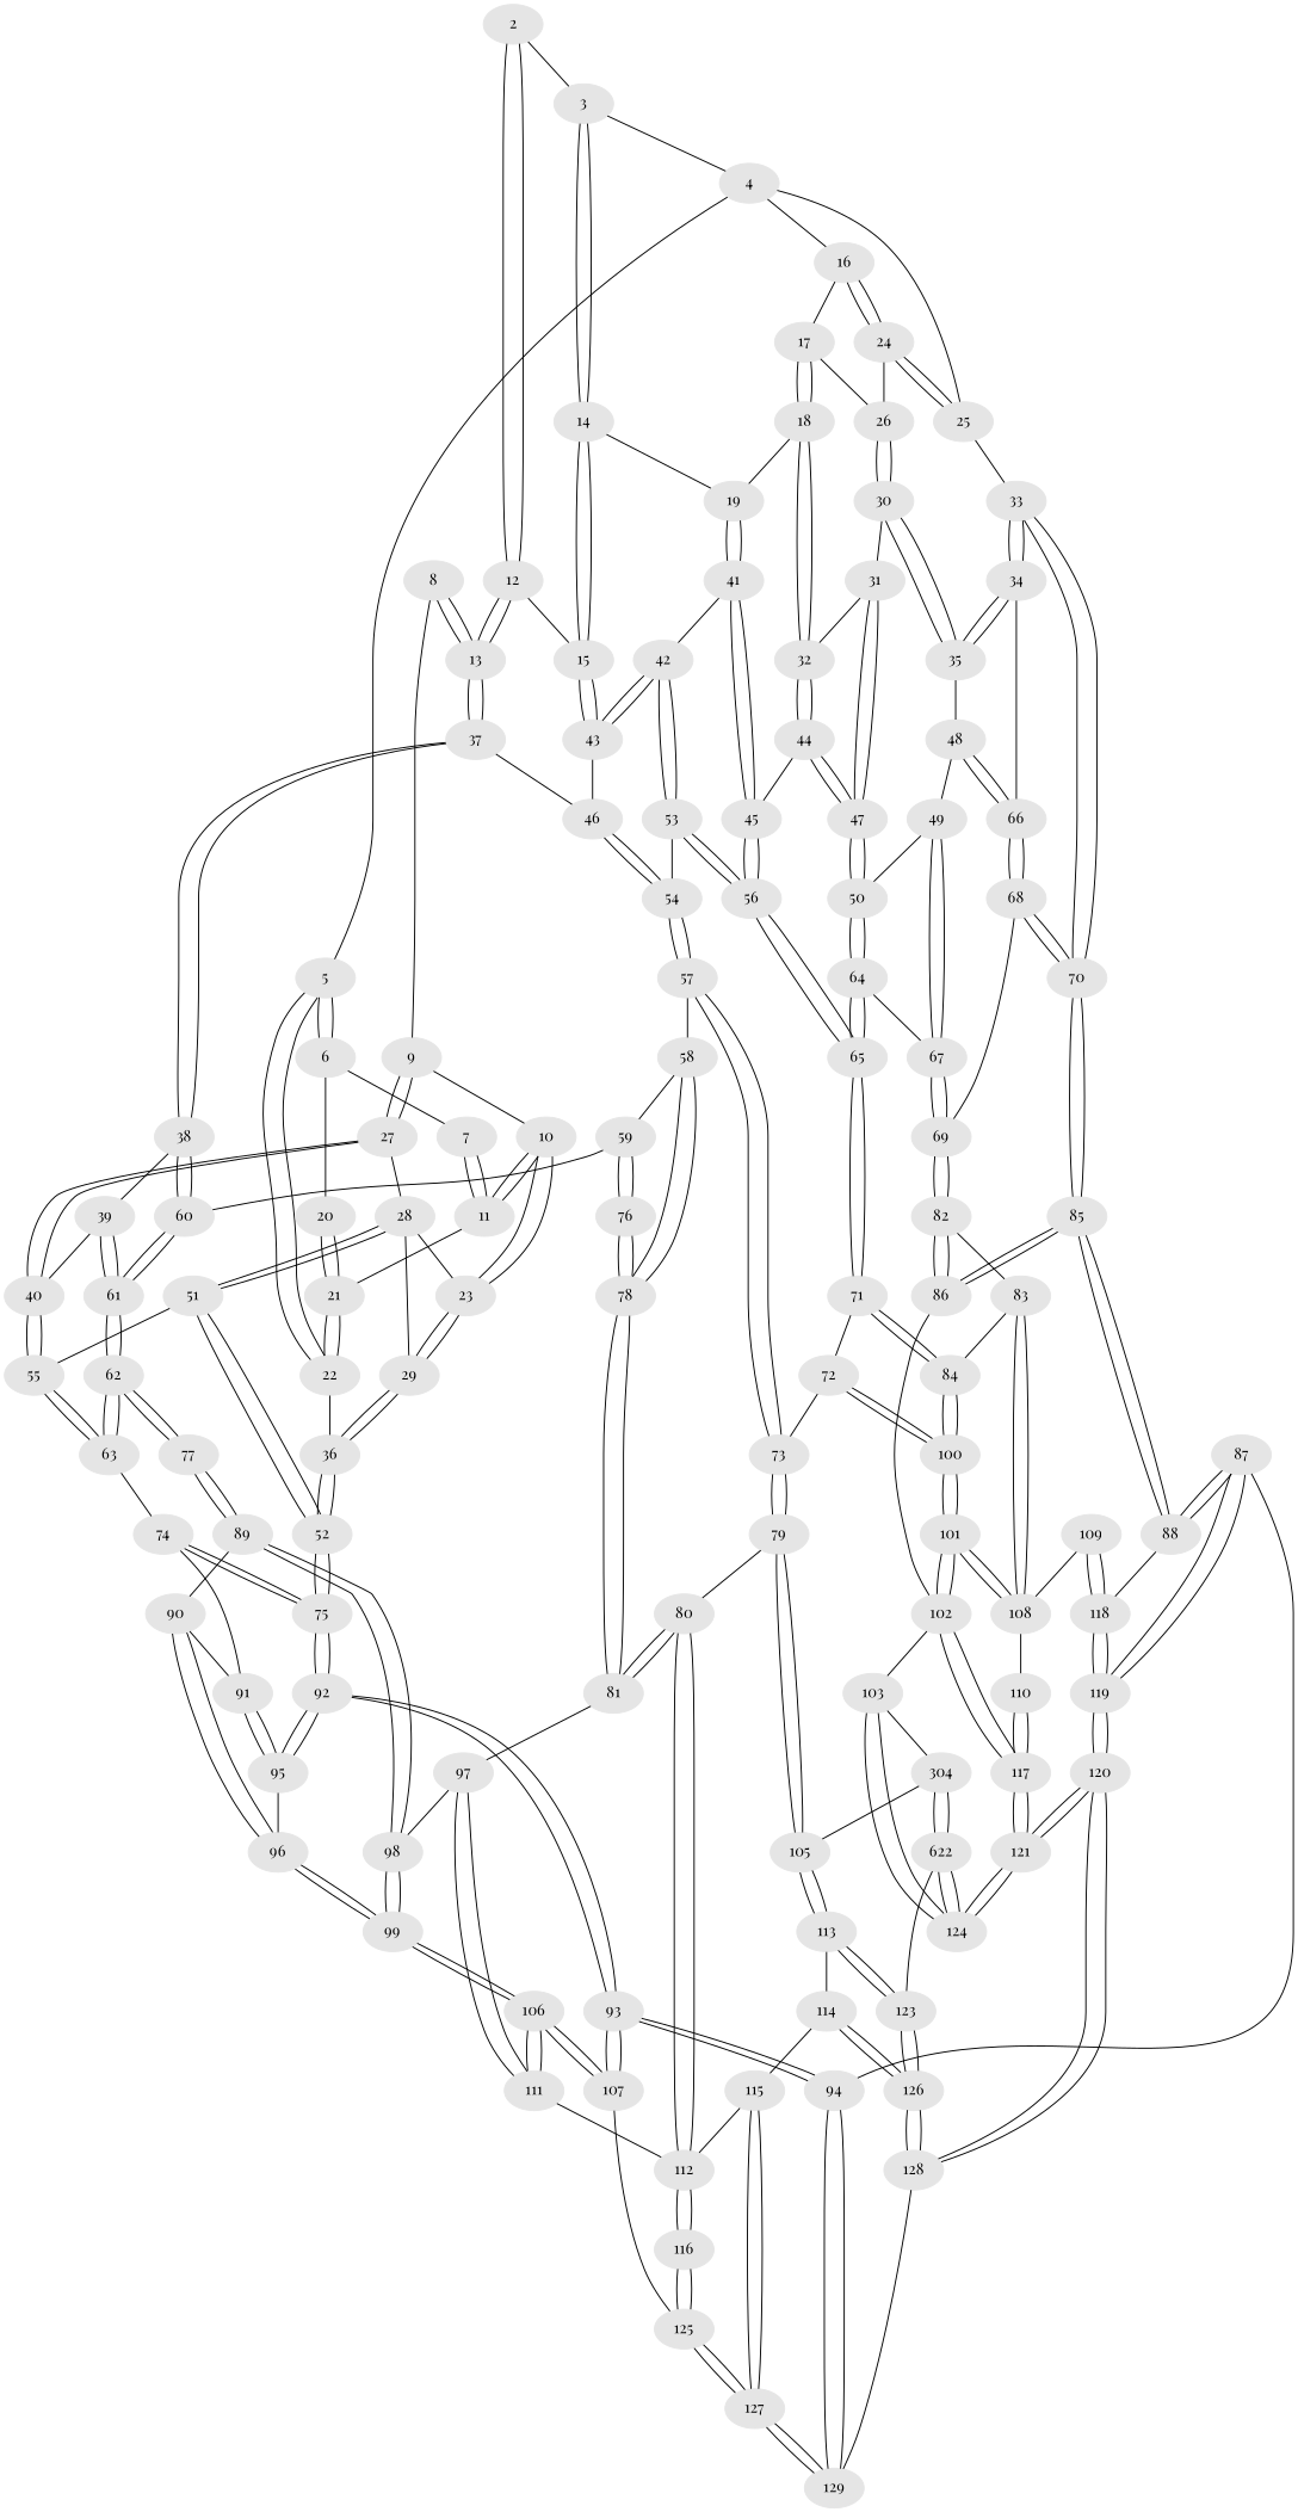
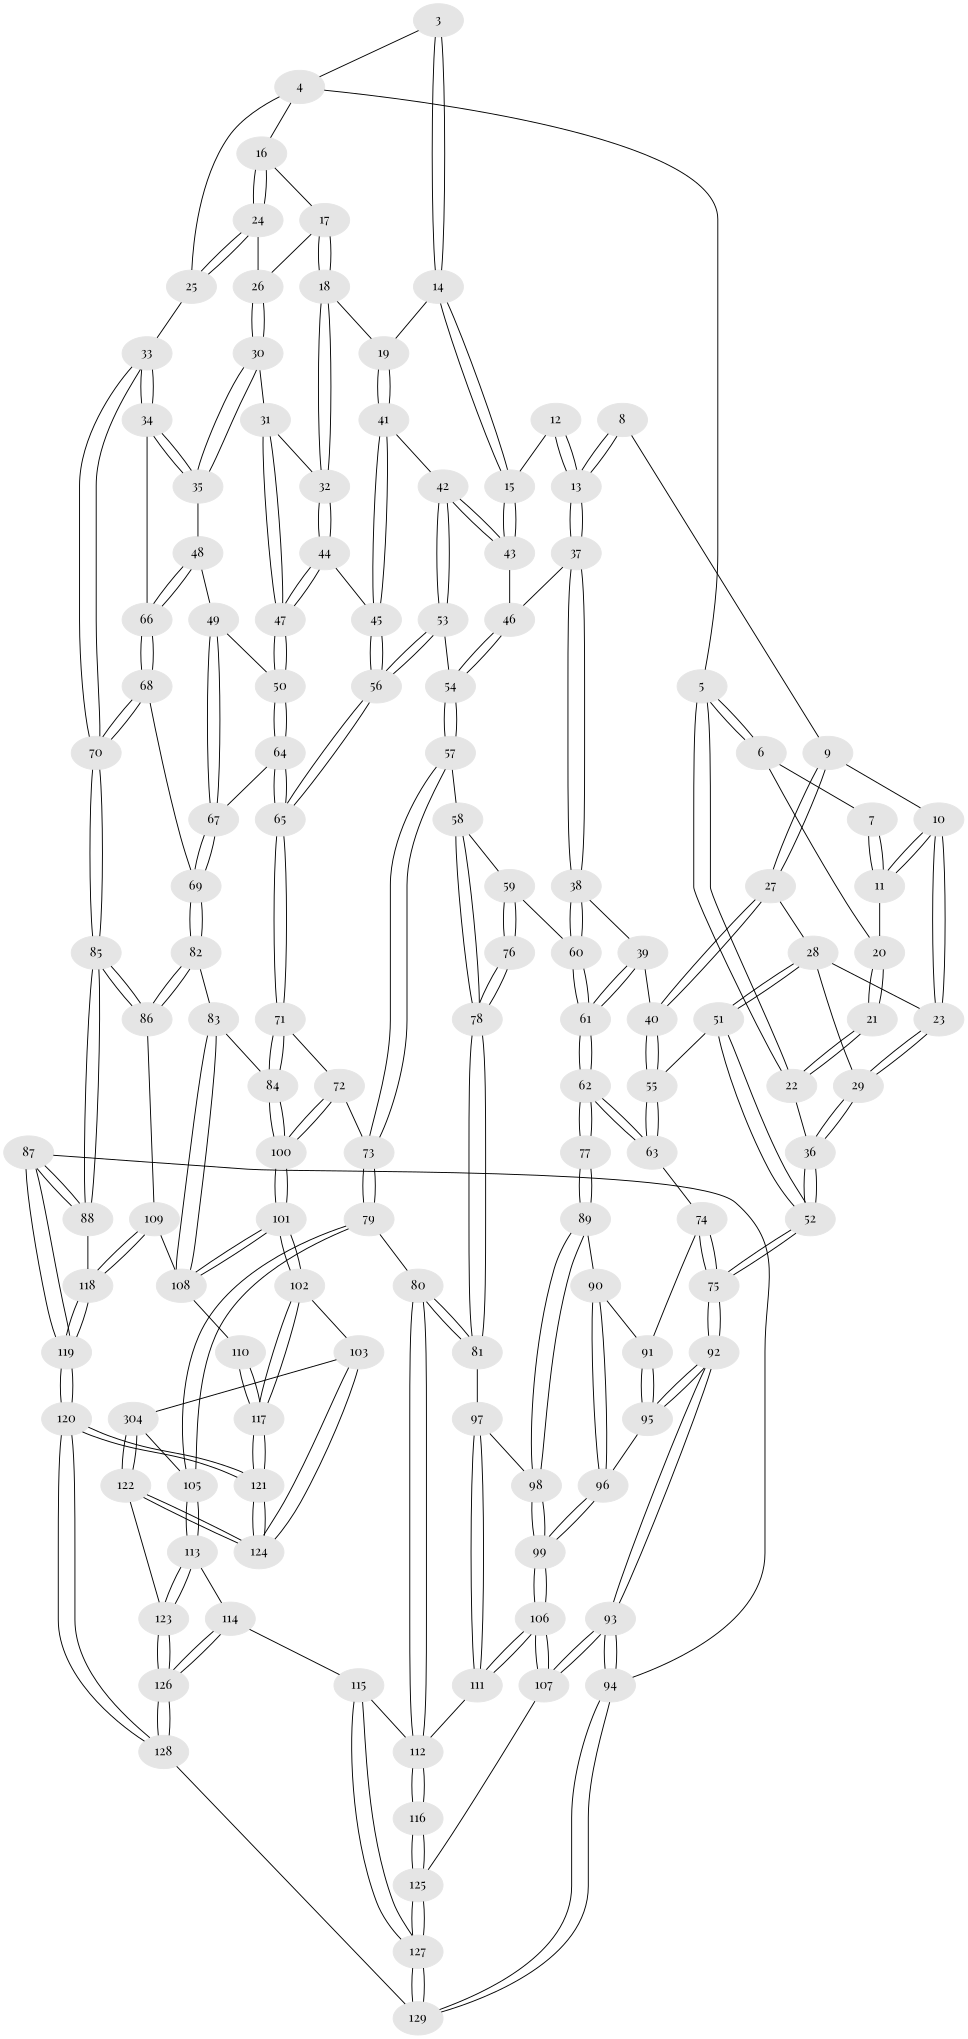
  graph {
    fontname="Playfair Display"
    node [color=gray90 fontname="Playfair Display" style=filled]
    edge [fontname="Playfair Display"]
-   2
    3
    12
    8
    9
    13
    4
    14
    15
    5
    16
    25
    19
    6
    22
    17
    24
    33
    7
    20
    36
    94
    129
    11
    21
    10
    27
    37
    23
    28
    40
    29
    43
    38
    46
    41
    18
    26
    32
    30
    44
    42
    45
    52
    34
    70
    87
    88
    119
    31
    35
    51
    55
    47
    48
    50
    66
    85
    68
    49
    75
    39
    60
    54
    61
    62
    63
    53
    56
    65
    57
    64
    67
    69
    92
    58
    73
    74
    71
    59
    78
    79
    76
    81
    77
    89
    91
    72
    84
    82
    83
    86
    100
    101
    80
    105
    95
    93
    90
    98
    97
    112
    113
    116
    111
    108
    109
    110
    118
    120
    96
    99
    107
    125
    106
    102
    103
    117
    n119 [label=304]
    124
    121
-   122 [label=622]
+   122
    123
    114
    127
    115
    126
    128
-   2 -- 3
-   2 -- 12
-   2 -- 12
    3 -- 4
    3 -- 14
    3 -- 14
    12 -- 13
    12 -- 13
    12 -- 15
    8 -- 9
    8 -- 13
    8 -- 13
    9 -- 10
    9 -- 27
    9 -- 27
    13 -- 37
    13 -- 37
    4 -- 5
    4 -- 16
    4 -- 25
    14 -- 15
    14 -- 15
    14 -- 19
    15 -- 43
    15 -- 43
    5 -- 6
    5 -- 6
    5 -- 22
    5 -- 22
    16 -- 17
    16 -- 24
    16 -- 24
    25 -- 33
    19 -- 41
    19 -- 41
    6 -- 7
    6 -- 20
    22 -- 36
    17 -- 18
    17 -- 18
    17 -- 26
    24 -- 25
    24 -- 25
    24 -- 26
    33 -- 34
    33 -- 34
    33 -- 70
    33 -- 70
    7 -- 11
    7 -- 11
    20 -- 21
    20 -- 21
    36 -- 52
    36 -- 52
    94 -- 129
    94 -- 129
-   11 -- 21
+   11 -- 20
    21 -- 22
    21 -- 22
    10 -- 11
    10 -- 11
    10 -- 23
    10 -- 23
    27 -- 28
    27 -- 40
    27 -- 40
    37 -- 38
    37 -- 38
    37 -- 46
    23 -- 29
    23 -- 29
    28 -- 23
    28 -- 29
    28 -- 51
    28 -- 51
    40 -- 55
    40 -- 55
    29 -- 36
    29 -- 36
    43 -- 46
    38 -- 39
    38 -- 60
    38 -- 60
    46 -- 54
    46 -- 54
    41 -- 42
    41 -- 45
    41 -- 45
    18 -- 19
    18 -- 32
    18 -- 32
    26 -- 30
    26 -- 30
    32 -- 44
    32 -- 44
    30 -- 31
    30 -- 35
    30 -- 35
    44 -- 45
    44 -- 47
    44 -- 47
    42 -- 43
    42 -- 43
    42 -- 53
    42 -- 53
    45 -- 56
    45 -- 56
    52 -- 75
    52 -- 75
    34 -- 35
    34 -- 35
    34 -- 66
    70 -- 85
    70 -- 85
    87 -- 94
    87 -- 88
    87 -- 88
    87 -- 119
    87 -- 119
    88 -- 118
    119 -- 120
    119 -- 120
    31 -- 32
    31 -- 47
    31 -- 47
    35 -- 48
    51 -- 52
    51 -- 52
    51 -- 55
    55 -- 63
    55 -- 63
    47 -- 50
    47 -- 50
    48 -- 66
    48 -- 66
    48 -- 49
    50 -- 64
    50 -- 64
    66 -- 68
    66 -- 68
    85 -- 88
    85 -- 88
    85 -- 86
    85 -- 86
    68 -- 70
    68 -- 70
    68 -- 69
    49 -- 50
    49 -- 67
    49 -- 67
    75 -- 92
    75 -- 92
    39 -- 40
    39 -- 61
    39 -- 61
    60 -- 61
    60 -- 61
    54 -- 57
    54 -- 57
    61 -- 62
    61 -- 62
    62 -- 63
    62 -- 63
    62 -- 77
    62 -- 77
    63 -- 74
    53 -- 54
    53 -- 56
    53 -- 56
    56 -- 65
    56 -- 65
    65 -- 71
    65 -- 71
    57 -- 58
    57 -- 73
    57 -- 73
    64 -- 65
    64 -- 65
    64 -- 67
    67 -- 69
    67 -- 69
    69 -- 82
    69 -- 82
    92 -- 95
    92 -- 95
    92 -- 93
    92 -- 93
    58 -- 59
    58 -- 78
    58 -- 78
    73 -- 79
    73 -- 79
    74 -- 75
    74 -- 75
    74 -- 91
    71 -- 72
    71 -- 84
    71 -- 84
    59 -- 60
    59 -- 76
    59 -- 76
    78 -- 81
    78 -- 81
    79 -- 80
    79 -- 105
    79 -- 105
    76 -- 78
    76 -- 78
    81 -- 97
    77 -- 89
    77 -- 89
    89 -- 90
    89 -- 98
    89 -- 98
    91 -- 95
    91 -- 95
    72 -- 73
    72 -- 100
    72 -- 100
    84 -- 100
    84 -- 100
    82 -- 83
    82 -- 86
    82 -- 86
    83 -- 84
    83 -- 108
    83 -- 108
-   86 -- 102
+   86 -- 109
    100 -- 101
    100 -- 101
    101 -- 108
    101 -- 108
    101 -- 102
    101 -- 102
    80 -- 81
    80 -- 81
    80 -- 112
    80 -- 112
    105 -- 113
    105 -- 113
    95 -- 96
    93 -- 94
    93 -- 94
    93 -- 107
    93 -- 107
    90 -- 91
    90 -- 96
    90 -- 96
    98 -- 99
    98 -- 99
    97 -- 98
    97 -- 111
    97 -- 111
    112 -- 116
    112 -- 116
    113 -- 123
    113 -- 123
    113 -- 114
    116 -- 125
    116 -- 125
    111 -- 112
    108 -- 110
    109 -- 108
    109 -- 118
    109 -- 118
    110 -- 117
    110 -- 117
    118 -- 119
    118 -- 119
    120 -- 121
    120 -- 121
    120 -- 128
    120 -- 128
    96 -- 99
    96 -- 99
    99 -- 106
    99 -- 106
    107 -- 125
    125 -- 127
    125 -- 127
    106 -- 111
    106 -- 111
    106 -- 107
    106 -- 107
    102 -- 103
    102 -- 117
    102 -- 117
    103 -- n119
    103 -- 124
    103 -- 124
    117 -- 121
    117 -- 121
    n119 -- 105
    n119 -- 122
    n119 -- 122
    121 -- 124
    121 -- 124
    122 -- 124
    122 -- 124
    122 -- 123
    123 -- 126
    123 -- 126
    114 -- 115
    114 -- 126
    114 -- 126
    127 -- 129
    127 -- 129
    115 -- 112
    115 -- 127
    115 -- 127
    126 -- 128
    126 -- 128
    128 -- 129
  }
